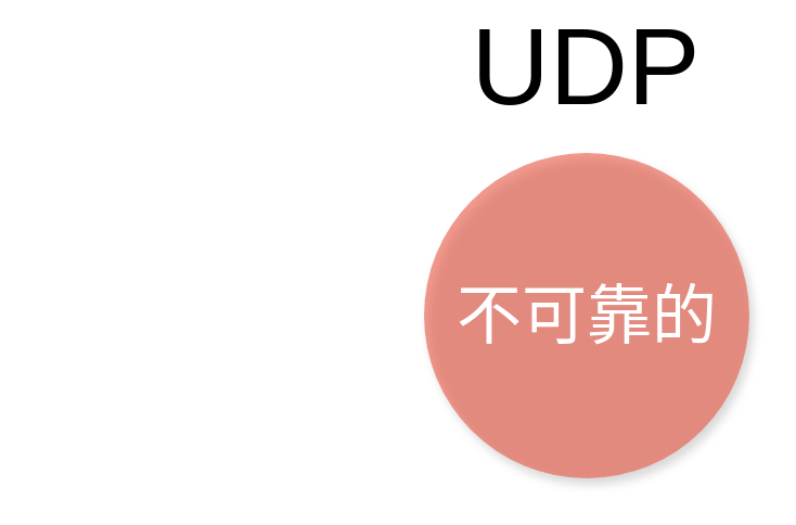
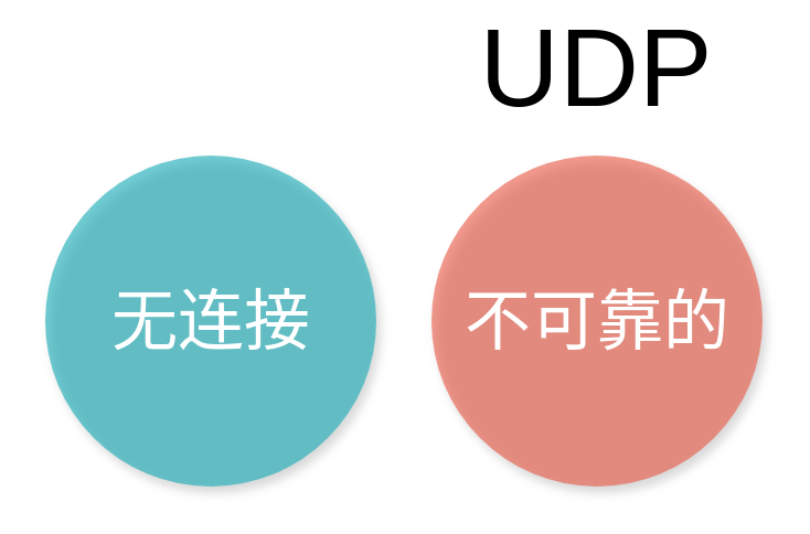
  <mxCell id="0" />
  <mxCell id="1" parent="0" />
+ <mxCell id="2" value="无连接" style="ellipse;fillColor=#12AAB5;opacity=60;strokeColor=none;html=1;fontColor=#FFFFFF;fontSize=30;shadow=1;" parent="1" vertex="1"><mxGeometry x="20" y="70" width="150" height="150" as="geometry" /></mxCell>
  <mxCell id="3" value="不可靠的" style="ellipse;fillColor=#e85642;opacity=60;strokeColor=none;html=1;fontColor=#FFFFFF;fontSize=30;shadow=1;" parent="1" vertex="1"><mxGeometry x="195" y="70" width="150" height="150" as="geometry" /></mxCell>
  <mxCell id="4" value="UDP" style="text;html=1;strokeColor=none;fillColor=none;align=center;verticalAlign=middle;whiteSpace=wrap;rounded=0;fontSize=50;shadow=1;" parent="1" vertex="1"><mxGeometry x="250" y="20" width="40" height="20" as="geometry" /></mxCell>
